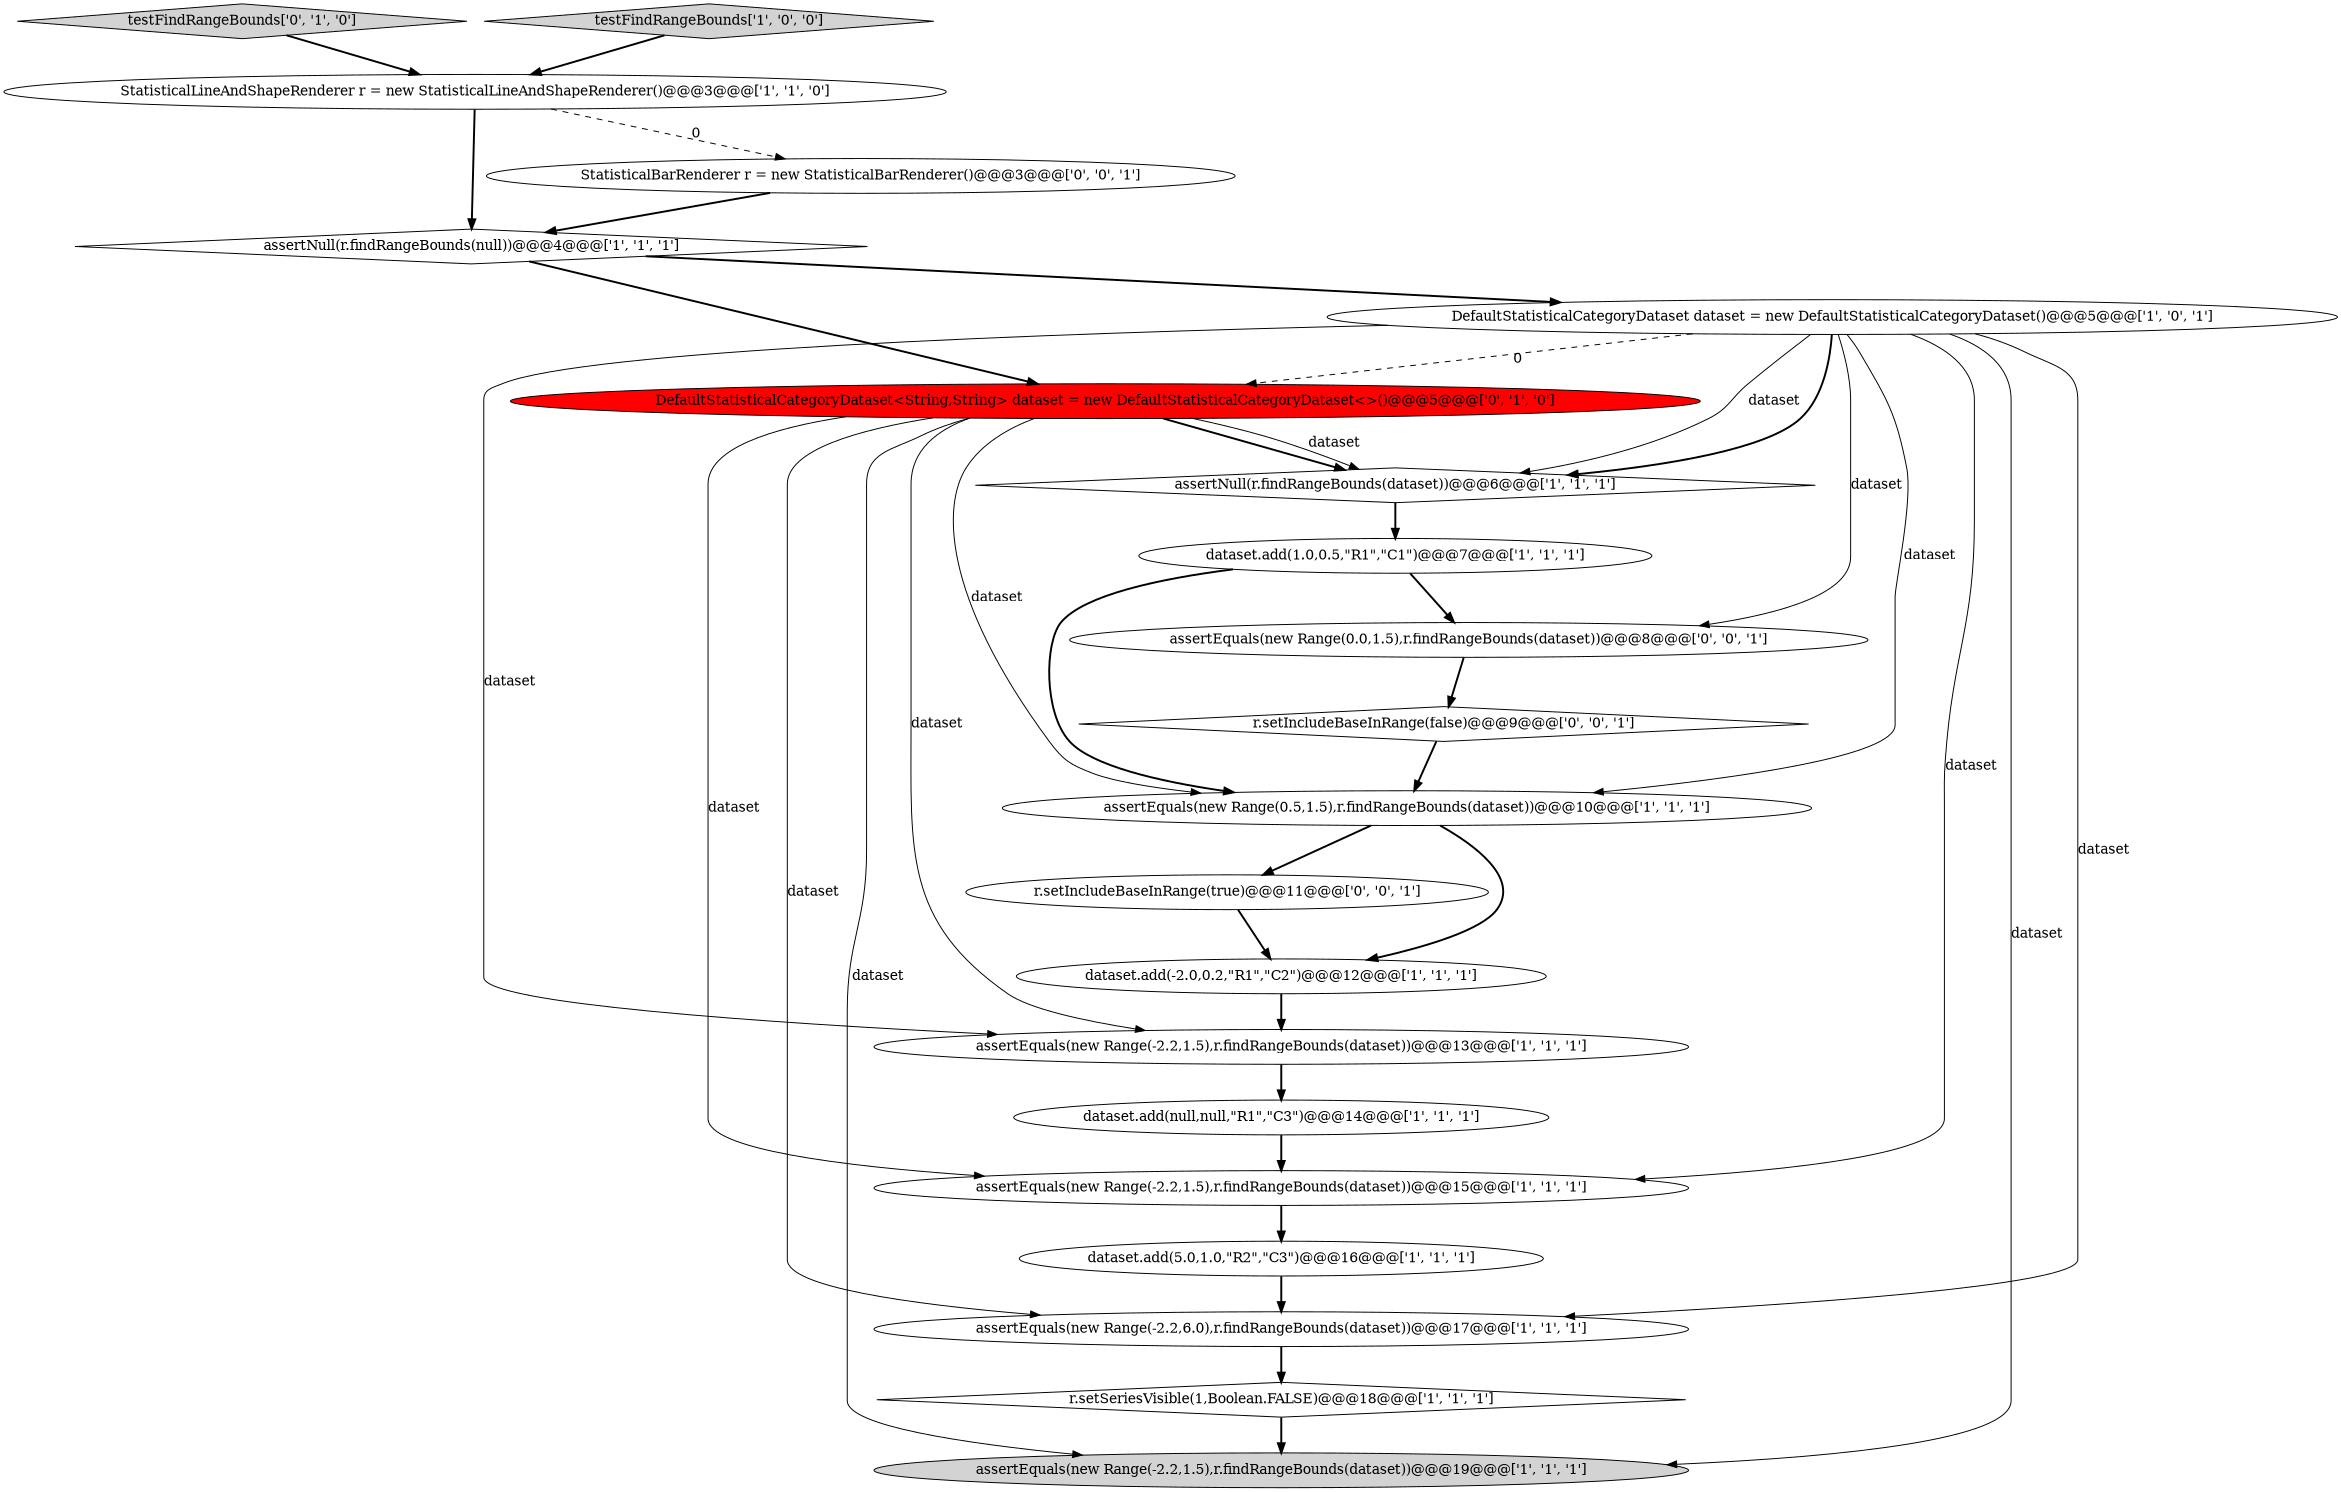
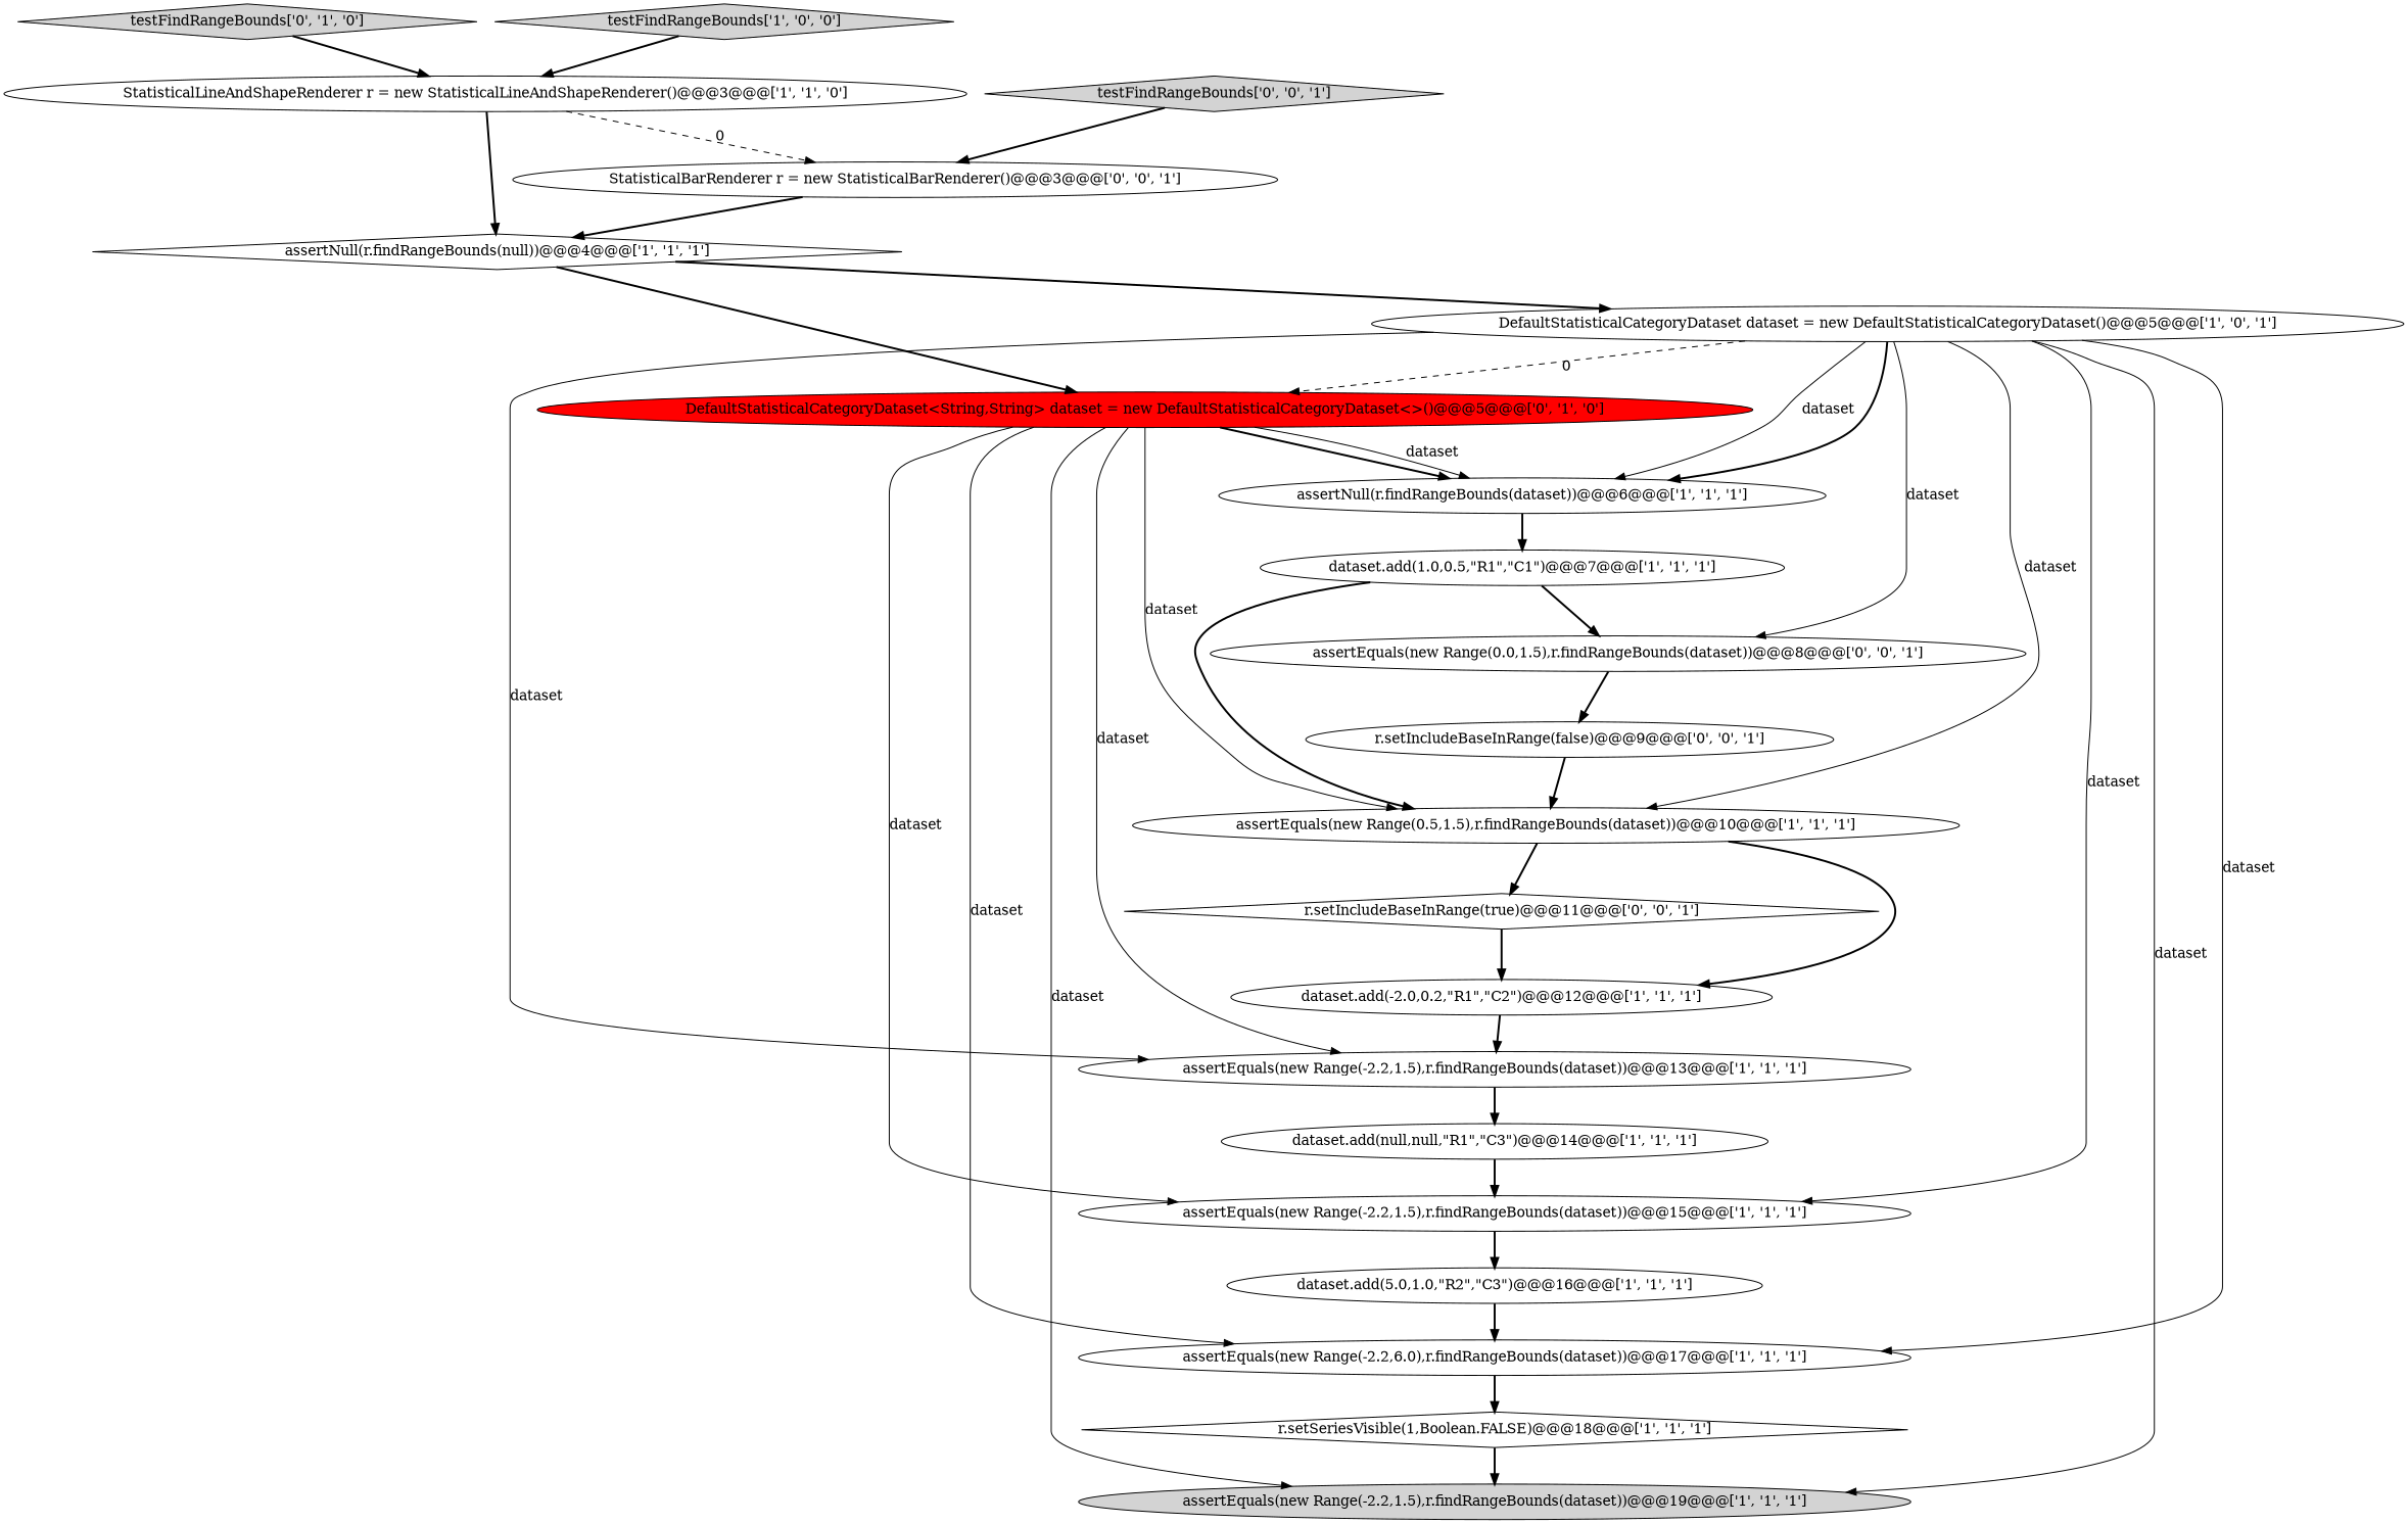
  digraph {
    fontname="DejaVu Serif"
    node [fillcolor=white fontname="DejaVu Serif" shape=ellipse style=filled]
    edge [fontname="DejaVu Serif" style=bold]
    n1 [label="DefaultStatisticalCategoryDataset dataset = new DefaultStatisticalCategoryDataset()@@@5@@@['1', '0', '1']"]
    n2 [label="assertEquals(new Range(-2.2,1.5),r.findRangeBounds(dataset))@@@15@@@['1', '1', '1']"]
    n3 [label="assertEquals(new Range(-2.2,1.5),r.findRangeBounds(dataset))@@@13@@@['1', '1', '1']"]
    n4 [label="assertEquals(new Range(0.5,1.5),r.findRangeBounds(dataset))@@@10@@@['1', '1', '1']"]
    n5 [label="assertEquals(new Range(-2.2,6.0),r.findRangeBounds(dataset))@@@17@@@['1', '1', '1']"]
-   n6 [label="assertNull(r.findRangeBounds(dataset))@@@6@@@['1', '1', '1']" shape=diamond]
+   n6 [label="assertNull(r.findRangeBounds(dataset))@@@6@@@['1', '1', '1']"]
    n7 [fillcolor=red label="DefaultStatisticalCategoryDataset<String,String> dataset = new DefaultStatisticalCategoryDataset<>()@@@5@@@['0', '1', '0']"]
    n8 [fillcolor=lightgray label="assertEquals(new Range(-2.2,1.5),r.findRangeBounds(dataset))@@@19@@@['1', '1', '1']"]
    n9 [label="assertEquals(new Range(0.0,1.5),r.findRangeBounds(dataset))@@@8@@@['0', '0', '1']"]
    n10 [label="dataset.add(5.0,1.0,\"R2\",\"C3\")@@@16@@@['1', '1', '1']"]
    n11 [label="dataset.add(null,null,\"R1\",\"C3\")@@@14@@@['1', '1', '1']"]
-   n12 [label="r.setIncludeBaseInRange(true)@@@11@@@['0', '0', '1']"]
+   n12 [label="r.setIncludeBaseInRange(true)@@@11@@@['0', '0', '1']" shape=diamond]
    n13 [label="dataset.add(-2.0,0.2,\"R1\",\"C2\")@@@12@@@['1', '1', '1']"]
    n14 [label="r.setSeriesVisible(1,Boolean.FALSE)@@@18@@@['1', '1', '1']" shape=diamond]
    n15 [label="dataset.add(1.0,0.5,\"R1\",\"C1\")@@@7@@@['1', '1', '1']"]
-   n16 [label="r.setIncludeBaseInRange(false)@@@9@@@['0', '0', '1']" shape=diamond]
+   n16 [label="r.setIncludeBaseInRange(false)@@@9@@@['0', '0', '1']"]
    n17 [fillcolor=lightgray label="testFindRangeBounds['0', '1', '0']" shape=diamond]
    n18 [label="StatisticalLineAndShapeRenderer r = new StatisticalLineAndShapeRenderer()@@@3@@@['1', '1', '0']"]
    n19 [label="StatisticalBarRenderer r = new StatisticalBarRenderer()@@@3@@@['0', '0', '1']"]
    n20 [label="assertNull(r.findRangeBounds(null))@@@4@@@['1', '1', '1']" shape=diamond]
+   n21 [fillcolor=lightgray label="testFindRangeBounds['0', '0', '1']" shape=diamond]
    n22 [fillcolor=lightgray label="testFindRangeBounds['1', '0', '0']" shape=diamond]
    n1 -> n2 [label=dataset style=solid]
    n1 -> n3 [label=dataset style=solid]
    n1 -> n4 [label=dataset style=solid]
    n1 -> n5 [label=dataset style=solid]
    n1 -> n6 [label=dataset style=solid]
    n1 -> n6
    n1 -> n7 [label=0 style=dashed]
    n1 -> n8 [label=dataset style=solid]
    n1 -> n9 [label=dataset style=solid]
    n2 -> n10
    n3 -> n11
    n4 -> n12
    n4 -> n13
    n5 -> n14
    n6 -> n15
    n7 -> n2 [label=dataset style=solid]
    n7 -> n3 [label=dataset style=solid]
    n7 -> n4 [label=dataset style=solid]
    n7 -> n5 [label=dataset style=solid]
    n7 -> n6
    n7 -> n6 [label=dataset style=solid]
    n7 -> n8 [label=dataset style=solid]
    n9 -> n16
    n10 -> n5
    n11 -> n2
    n12 -> n13
    n13 -> n3
    n14 -> n8
    n15 -> n4
    n15 -> n9
    n16 -> n4
    n17 -> n18
    n18 -> n19 [label=0 style=dashed]
    n18 -> n20
    n19 -> n20
    n20 -> n1
    n20 -> n7
+   n21 -> n19
    n22 -> n18
  }
